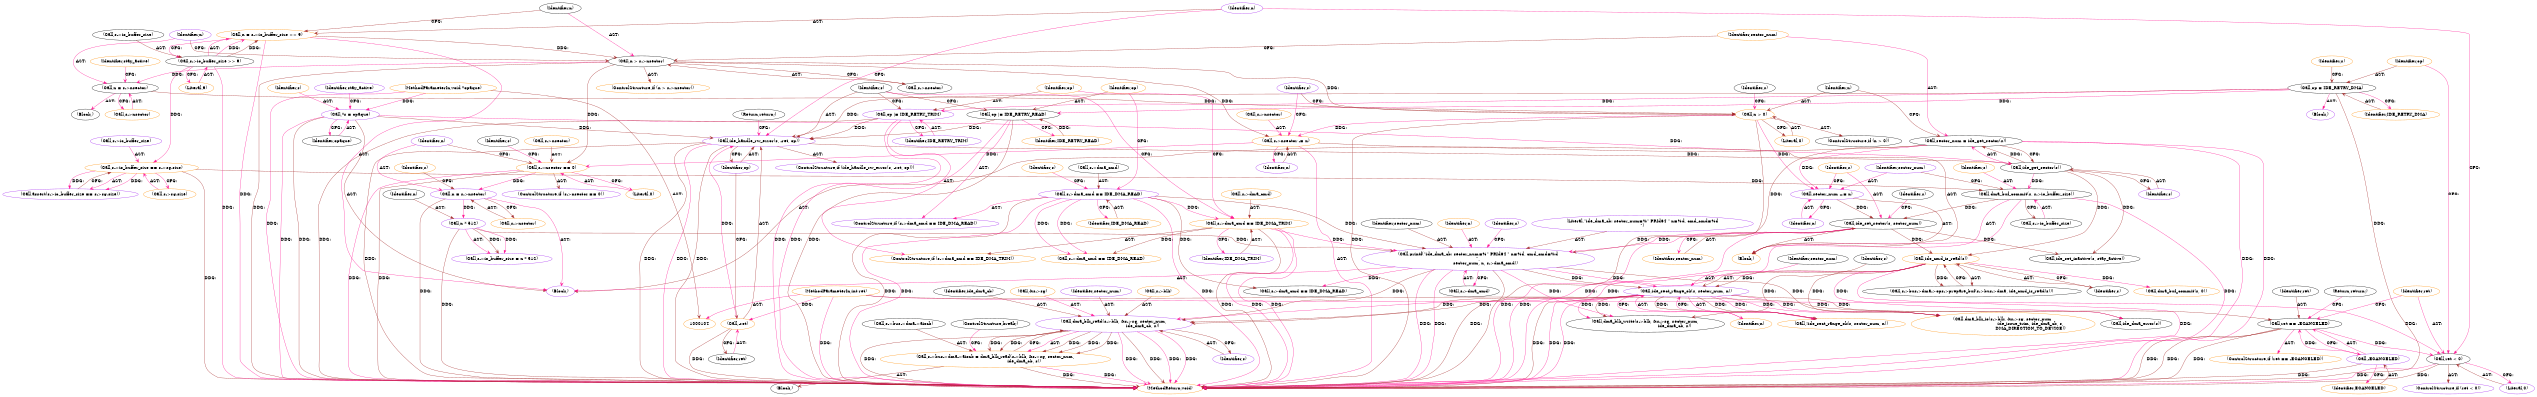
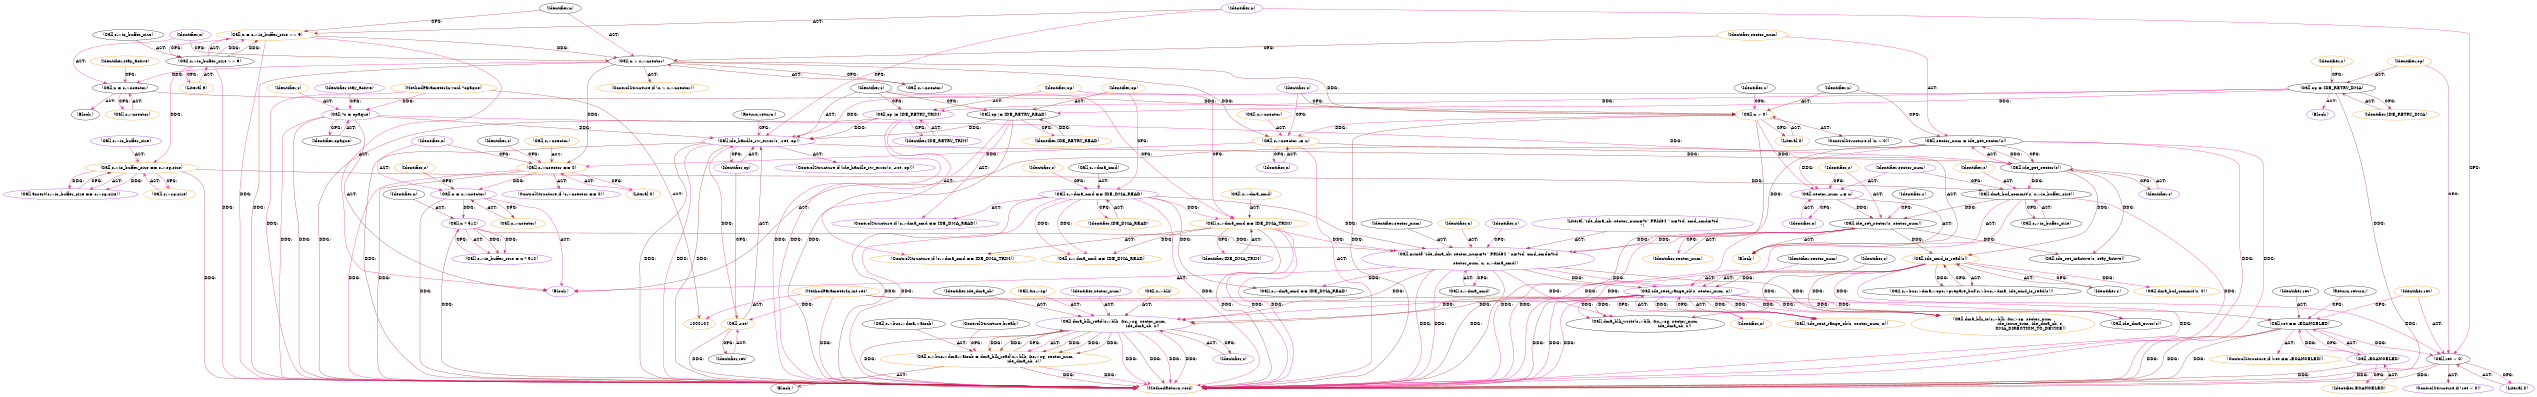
  digraph {
    node [color=darkorange]
    edge [arrowhead=normal color=deeppink]
    n1 [color=purple label="(Call,dma_blk_read(s->blk, &s->sg, sector_num,\n                                          ide_dma_cb, s))"]
    n2 [label="(Call,s->bus->dma->aiocb = dma_blk_read(s->blk, &s->sg, sector_num,\n                                          ide_dma_cb, s))"]
    n3 [color=purple label="(Identifier,s)"]
    n4 [label="(MethodReturn,void)"]
    n5 [color=black label="(Block,)"]
    n6 [color=purple label="(Call,ide_sect_range_ok(s, sector_num, n))"]
    n7 [label="(Call,!ide_sect_range_ok(s, sector_num, n))"]
    n8 [color=black label="(Call,dma_blk_write(s->blk, &s->sg, sector_num,\n                                           ide_dma_cb, s))"]
    n9 [label="(Identifier,n)"]
    n10 [label="(Call,dma_blk_io(s->blk, &s->sg, sector_num,\n                                        ide_issue_trim, ide_dma_cb, s,\n                                        DMA_DIRECTION_TO_DEVICE))"]
    n11 [color=black label="(Call,ide_dma_error(s))"]
    n12 [label="(Call,ide_cmd_is_read(s))"]
    n13 [label="(Call,dma_buf_commit(s, 0))"]
    n14 [color=black label="(Call,s->bus->dma->ops->prepare_buf(s->bus->dma, ide_cmd_is_read(s)))"]
    n15 [color=black label="(Identifier,s)"]
    n16 [color=black label="(Call,ide_get_sector(s))"]
    n17 [color=black label="(Call,dma_buf_commit(s, s->io_buffer_size))"]
    n18 [color=black label="(Call,sector_num = ide_get_sector(s))"]
    n19 [color=black label="(Call,ide_set_inactive(s, stay_active))"]
    n20 [color=purple label="(Identifier,s)"]
    n21 [color=black label="(Call,ide_set_sector(s, sector_num))"]
    n22 [label="(Block,)"]
    n23 [color=black label="(Call,s->io_buffer_size)"]
    n24 [color=purple label="(Block,)"]
    n25 [color=purple label="(Call,printf(\"ide_dma_cb: sector_num=%\" PRId64 \" n=%d, cmd_cmd=%d\n\",\n           sector_num, n, s->dma_cmd))"]
    n26 [color=purple label="(Call,sector_num += n)"]
    n27 [color=purple label="(Call,ide_handle_rw_error(s, -ret, op))"]
    n28 [color=purple label="(ControlStructure,if (ide_handle_rw_error(s, -ret, op)))"]
    n29 [color=purple label="(Identifier,op)"]
    n30 [label="(Call,-ret)"]
    n31 [color=purple label="(Call,*s = opaque)"]
    n32 [color=black label="(Identifier,opaque)"]
    n33 [label="(MethodParameterIn,void *opaque)"]
    1000104
    n35 [color=black label="(Identifier,ret)"]
    n36 [color=black label="(Call,ret < 0)"]
    n37 [color=purple label="(Literal,0)"]
    n38 [color=purple label="(ControlStructure,if (ret < 0))"]
    n39 [color=black label="(Call,ret == -ECANCELED)"]
    n40 [color=purple label="(Call,-ECANCELED)"]
    n41 [label="(ControlStructure,if (ret == -ECANCELED))"]
    n42 [label="(Identifier,ECANCELED)"]
    n43 [label="(MethodParameterIn,int ret)"]
    n44 [color=purple label="(Call,op |= IDE_RETRY_TRIM)"]
    n45 [color=purple label="(Identifier,IDE_RETRY_TRIM)"]
    n46 [label="(ControlStructure,if (s->dma_cmd == IDE_DMA_TRIM))"]
    n47 [color=black label="(Call,op = IDE_RETRY_DMA)"]
    n48 [color=black label="(Call,op |= IDE_RETRY_READ)"]
    n49 [color=purple label="(Block,)"]
    n50 [label="(Identifier,IDE_RETRY_DMA)"]
    n51 [color=purple label="(ControlStructure,if (s->dma_cmd == IDE_DMA_READ))"]
    n52 [label="(Identifier,IDE_RETRY_READ)"]
    n53 [label="(Identifier,sector_num)"]
    n54 [color=black label="(Call,s->dma_cmd == IDE_DMA_READ)"]
    n55 [color=black label="(Call,s->dma_cmd)"]
    n56 [label="(Call,s->io_buffer_size == s->sg.size)"]
    n57 [color=purple label="(Call,assert(s->io_buffer_size == s->sg.size))"]
    n58 [label="(Call,s->sg.size)"]
    n59 [color=black label="(Call,s->io_buffer_size >> 9)"]
    n60 [label="(Call,n = s->io_buffer_size >> 9)"]
    n61 [label="(Literal,9)"]
    n62 [color=black label="(Call,n > s->nsector)"]
    n63 [color=purple label="(Identifier,n)"]
    n64 [label="(Call,n > 0)"]
    n65 [label="(Call,s->nsector -= n)"]
    n66 [color=black label="(ControlStructure,if (n > 0))"]
    n67 [label="(Literal,0)"]
    n68 [label="(Call,s->nsector == 0)"]
    n69 [color=purple label="(Identifier,n)"]
    n70 [color=black label="(Call,n = s->nsector)"]
    n71 [color=black label="(Block,)"]
    n72 [label="(Call,s->nsector)"]
    n73 [color=black label="(Call,s->nsector)"]
    n74 [label="(ControlStructure,if (n > s->nsector))"]
    n75 [color=purple label="(Call,n = s->nsector)"]
    n76 [color=purple label="(ControlStructure,if (s->nsector == 0))"]
    n77 [label="(Literal,0)"]
    n78 [color=purple label="(Call,n * 512)"]
    n79 [color=purple label="(Call,s->io_buffer_size = n * 512)"]
    n80 [label="(Call,s->nsector)"]
    n81 [color=purple label="(Call,s->dma_cmd == IDE_DMA_READ)"]
    n82 [label="(Call,s->dma_cmd == IDE_DMA_TRIM)"]
    n83 [label="(Identifier,IDE_DMA_READ)"]
    n84 [label="(Call,s->dma_cmd == IDE_DMA_READ)"]
    n85 [color=purple label="(Identifier,IDE_DMA_TRIM)"]
    n86 [color=black label="(Identifier,ret)"]
    n87 [color=black label="(Identifier,s)"]
    n88 [label="(Identifier,op)"]
    n89 [color=black label="(Return,return;)"]
    n90 [color=purple label="(Identifier,n)"]
    n91 [label="(Call,&s->sg)"]
    n92 [label="(Identifier,sector_num)"]
    n93 [color=black label="(Identifier,sector_num)"]
    n94 [color=purple label="(Call,s->io_buffer_size)"]
    n95 [color=purple label="(Identifier,s)"]
    n96 [color=purple label="(Identifier,sector_num)"]
    n97 [label="(Call,s->blk)"]
    n98 [color=black label="(Identifier,s)"]
    n99 [label="(Identifier,s)"]
    n100 [label="(Identifier,s)"]
    n101 [label="(Identifier,stay_active)"]
    n102 [label="(Identifier,s)"]
    n103 [color=black label="(Return,return;)"]
    n104 [label="(Call,s->nsector)"]
    n105 [color=purple label="(Identifier,n)"]
    n106 [label="(Identifier,s)"]
    n107 [label="(Call,s->dma_cmd)"]
    n108 [label="(Identifier,ret)"]
    n109 [color=black label="(Identifier,n)"]
    n110 [color=black label="(ControlStructure,break;)"]
    n111 [color=black label="(Identifier,s)"]
    n112 [label="(Identifier,n)"]
    n113 [color=black label="(Identifier,n)"]
    n114 [color=purple label="(Identifier,s)"]
    n115 [label="(Identifier,op)"]
    n116 [color=black label="(Call,s->io_buffer_size)"]
    n117 [color=black label="(Identifier,s)"]
    n118 [label="(Identifier,op)"]
    n119 [color=purple label="(Literal,\"ide_dma_cb: sector_num=%\" PRId64 \" n=%d, cmd_cmd=%d\n\")"]
    n120 [color=black label="(Identifier,sector_num)"]
    n121 [color=purple label="(Identifier,n)"]
    n122 [label="(Identifier,s)"]
    n123 [color=purple label="(Identifier,sector_num)"]
    n124 [color=black label="(Identifier,ide_dma_cb)"]
    n125 [color=black label="(Identifier,n)"]
    n126 [color=black label="(Call,s->bus->dma->aiocb)"]
    n127 [color=black label="(Call,s->dma_cmd)"]
    n128 [color=black label="(Identifier,s)"]
    n129 [color=purple label="(Identifier,stay_active)"]
    n130 [label="(Call,s->nsector)"]
    n131 [label="(Identifier,s)"]
    n1 -> n2 [label="AST: "]
    n1 -> n2 [color=brown label="DDG: "]
    n1 -> n2 [color=brown label="DDG: "]
    n1 -> n2 [color=brown label="DDG: "]
    n1 -> n2 [arrowhead=vee color=brown label="DDG: "]
    n1 -> n2 [color=brown label="DDG: "]
    n1 -> n3 [color=brown label="CFG: "]
    n1 -> n4 [arrowhead=vee label="DDG: "]
    n1 -> n4 [arrowhead=vee color=brown label="DDG: "]
    n1 -> n4 [label="DDG: "]
    n1 -> n4 [label="DDG: "]
    n1 -> n4 [arrowhead=vee color=brown label="DDG: "]
    n2 -> n1 [color=brown label="CFG: "]
    n2 -> n4 [arrowhead=vee label="DDG: "]
    n2 -> n4 [arrowhead=vee color=brown label="DDG: "]
    n2 -> n5 [arrowhead=vee color=brown label="AST: "]
    n3 -> n1 [color=brown label="AST: "]
    n6 -> n1 [arrowhead=vee color=brown label="DDG: "]
    n6 -> n1 [color=brown label="DDG: "]
    n6 -> n4 [arrowhead=vee color=brown label="DDG: "]
    n6 -> n4 [label="DDG: "]
    n6 -> n4 [arrowhead=vee label="DDG: "]
    n6 -> n7 [label="AST: "]
    n6 -> n7 [color=brown label="DDG: "]
    n6 -> n7 [label="DDG: "]
    n6 -> n7 [arrowhead=vee color=brown label="DDG: "]
    n6 -> n8 [color=brown label="DDG: "]
    n6 -> n8 [label="DDG: "]
    n6 -> n9 [arrowhead=vee label="CFG: "]
    n6 -> n10 [arrowhead=vee label="DDG: "]
    n6 -> n10 [label="DDG: "]
    n6 -> n11 [color=brown label="DDG: "]
    n7 -> n6 [arrowhead=vee label="CFG: "]
    n9 -> n6 [label="AST: "]
    n12 -> n1 [arrowhead=vee label="DDG: "]
    n12 -> n4 [arrowhead=vee label="DDG: "]
    n12 -> n6 [color=brown label="DDG: "]
    n12 -> n8 [arrowhead=vee color=brown label="DDG: "]
    n12 -> n10 [color=brown label="DDG: "]
    n12 -> n11 [label="DDG: "]
    n12 -> n13 [label="DDG: "]
    n12 -> n14 [color=brown label="AST: "]
    n12 -> n14 [color=brown label="DDG: "]
    n12 -> n15 [arrowhead=vee color=brown label="CFG: "]
    n14 -> n12 [color=brown label="CFG: "]
    n15 -> n12 [color=brown label="AST: "]
    n16 -> n12 [color=brown label="DDG: "]
    n16 -> n17 [arrowhead=vee label="DDG: "]
    n16 -> n18 [arrowhead=vee label="AST: "]
    n16 -> n18 [color=brown label="DDG: "]
    n16 -> n19 [arrowhead=vee color=brown label="DDG: "]
    n16 -> n20 [arrowhead=vee color=brown label="CFG: "]
    n17 -> n4 [arrowhead=vee label="DDG: "]
    n17 -> n4 [arrowhead=vee label="DDG: "]
    n17 -> n21 [color=brown label="DDG: "]
    n17 -> n22 [arrowhead=vee label="AST: "]
    n17 -> n23 [arrowhead=vee color=brown label="CFG: "]
    n18 -> n4 [label="DDG: "]
    n18 -> n4 [arrowhead=vee label="DDG: "]
    n18 -> n16 [color=brown label="CFG: "]
    n18 -> n24 [arrowhead=vee color=brown label="AST: "]
    n18 -> n25 [arrowhead=vee color=brown label="DDG: "]
    n18 -> n26 [label="DDG: "]
    n20 -> n16 [arrowhead=vee color=brown label="AST: "]
    n21 -> n4 [arrowhead=vee label="DDG: "]
    n21 -> n4 [label="DDG: "]
    n21 -> n12 [arrowhead=vee color=brown label="DDG: "]
    n21 -> n19 [arrowhead=vee color=brown label="DDG: "]
    n21 -> n22 [color=brown label="AST: "]
    n21 -> n25 [arrowhead=vee label="DDG: "]
    n21 -> n53 [arrowhead=vee label="CFG: "]
    n23 -> n17 [arrowhead=vee label="AST: "]
    n25 -> n1 [color=brown label="DDG: "]
    n25 -> n4 [arrowhead=vee label="DDG: "]
    n25 -> n4 [arrowhead=vee label="DDG: "]
    n25 -> n4 [color=brown label="DDG: "]
    n25 -> n6 [color=brown label="DDG: "]
    n25 -> n6 [label="DDG: "]
    n25 -> n8 [label="DDG: "]
    n25 -> n10 [color=brown label="DDG: "]
    n25 -> n24 [label="AST: "]
    n25 -> n54 [label="DDG: "]
    n25 -> n55 [label="CFG: "]
    n26 -> n21 [color=brown label="DDG: "]
    n26 -> n22 [arrowhead=vee color=brown label="AST: "]
    n26 -> n63 [label="CFG: "]
    n27 -> n4 [arrowhead=vee color=brown label="DDG: "]
    n27 -> n4 [color=brown label="DDG: "]
    n27 -> n4 [arrowhead=vee label="DDG: "]
    n27 -> n4 [color=brown label="DDG: "]
    n27 -> n16 [arrowhead=vee color=brown label="DDG: "]
    n27 -> n28 [color=brown label="AST: "]
    n27 -> n29 [arrowhead=vee color=brown label="CFG: "]
    n29 -> n27 [color=brown label="AST: "]
    n29 -> n30 [arrowhead=vee color=brown label="CFG: "]
    n30 -> n4 [color=brown label="DDG: "]
    n30 -> n27 [color=brown label="AST: "]
    n30 -> n27 [label="DDG: "]
    n30 -> n35 [arrowhead=vee color=brown label="CFG: "]
    n31 -> n4 [arrowhead=vee color=brown label="DDG: "]
    n31 -> n4 [label="DDG: "]
    n31 -> n16 [arrowhead=vee label="DDG: "]
    n31 -> n24 [color=brown label="AST: "]
    n31 -> n27 [arrowhead=vee color=brown label="DDG: "]
    n31 -> n32 [label="CFG: "]
    n32 -> n31 [label="AST: "]
    n33 -> n4 [label="DDG: "]
    n33 -> n31 [label="DDG: "]
    n33 -> 1000104 [arrowhead=vee color=brown label="AST: "]
    n35 -> n30 [arrowhead=vee label="AST: "]
    n36 -> n4 [color=brown label="DDG: "]
    n36 -> n4 [arrowhead=vee label="DDG: "]
    n36 -> n37 [arrowhead=vee label="CFG: "]
    n36 -> n38 [color=brown label="AST: "]
    n37 -> n36 [arrowhead=vee color=brown label="AST: "]
    n39 -> n4 [arrowhead=vee color=brown label="DDG: "]
    n39 -> n4 [color=brown label="DDG: "]
    n39 -> n4 [color=brown label="DDG: "]
    n39 -> n36 [arrowhead=vee label="DDG: "]
    n39 -> n40 [arrowhead=vee label="CFG: "]
    n39 -> n41 [label="AST: "]
    n40 -> n4 [arrowhead=vee color=brown label="DDG: "]
    n40 -> n39 [arrowhead=vee label="AST: "]
    n40 -> n39 [arrowhead=vee label="DDG: "]
    n40 -> n42 [label="CFG: "]
    n42 -> n40 [arrowhead=vee color=brown label="AST: "]
    n43 -> n4 [label="DDG: "]
    n43 -> n30 [label="DDG: "]
    n43 -> 1000104 [label="AST: "]
    n43 -> n36 [label="DDG: "]
    n43 -> n39 [color=brown label="DDG: "]
    n44 -> n4 [color=brown label="DDG: "]
    n44 -> n4 [label="DDG: "]
    n44 -> n27 [arrowhead=vee color=brown label="DDG: "]
    n44 -> n45 [arrowhead=vee label="CFG: "]
    n44 -> n46 [arrowhead=vee label="AST: "]
    n45 -> n44 [arrowhead=vee label="AST: "]
    n47 -> n4 [arrowhead=vee color=brown label="DDG: "]
-   n47 -> n27 [arrowhead=vee color=brown label="DDG: "]
+   n47 -> n27 [arrowhead=vee label="DDG: "]
    n47 -> n44 [arrowhead=vee label="DDG: "]
    n47 -> n48 [arrowhead=vee label="DDG: "]
    n47 -> n49 [label="AST: "]
-   n47 -> n50 [arrowhead=vee label="CFG: "]
+   n47 -> n50 [arrowhead=vee color=brown label="CFG: "]
    n48 -> n4 [arrowhead=vee label="DDG: "]
    n48 -> n4 [arrowhead=vee color=brown label="DDG: "]
    n48 -> n27 [color=brown label="DDG: "]
    n48 -> n51 [label="AST: "]
    n48 -> n52 [arrowhead=vee label="CFG: "]
    n50 -> n47 [arrowhead=vee color=brown label="AST: "]
    n52 -> n48 [color=brown label="DDG: "]
    n53 -> n21 [color=brown label="AST: "]
    n55 -> n25 [arrowhead=vee label="AST: "]
    n56 -> n4 [color=brown label="DDG: "]
    n56 -> n17 [color=brown label="DDG: "]
    n56 -> n57 [arrowhead=vee label="AST: "]
    n56 -> n57 [label="DDG: "]
    n56 -> n57 [label="DDG: "]
    n56 -> n58 [arrowhead=vee label="CFG: "]
    n57 -> n56 [color=brown label="CFG: "]
    n58 -> n56 [arrowhead=vee label="AST: "]
    n59 -> n4 [arrowhead=vee label="DDG: "]
    n59 -> n56 [label="DDG: "]
    n59 -> n60 [label="AST: "]
    n59 -> n60 [arrowhead=vee label="DDG: "]
    n59 -> n60 [color=brown label="DDG: "]
    n59 -> n61 [arrowhead=vee label="CFG: "]
    n60 -> n4 [arrowhead=vee label="DDG: "]
    n60 -> n24 [label="AST: "]
    n60 -> n59 [label="CFG: "]
    n60 -> n62 [arrowhead=vee color=brown label="DDG: "]
    n61 -> n59 [arrowhead=vee label="AST: "]
    n62 -> n4 [color=brown label="DDG: "]
    n62 -> n64 [arrowhead=vee color=brown label="DDG: "]
    n62 -> n65 [color=brown label="DDG: "]
    n62 -> n68 [arrowhead=vee color=brown label="DDG: "]
    n62 -> n70 [arrowhead=vee label="DDG: "]
    n62 -> n73 [color=brown label="CFG: "]
    n62 -> n74 [color=brown label="AST: "]
    n63 -> n26 [label="AST: "]
    n64 -> n4 [color=brown label="DDG: "]
    n64 -> n4 [color=brown label="DDG: "]
    n64 -> n26 [label="DDG: "]
    n64 -> n65 [arrowhead=vee label="DDG: "]
    n64 -> n66 [color=brown label="AST: "]
    n64 -> n67 [color=brown label="CFG: "]
    n65 -> n4 [label="AST: "]
    n65 -> n22 [color=brown label="AST: "]
    n65 -> n68 [arrowhead=vee label="DDG: "]
    n65 -> n69 [label="CFG: "]
    n67 -> n64 [arrowhead=vee color=brown label="AST: "]
    n68 -> n4 [color=brown label="DDG: "]
    n68 -> n4 [label="DDG: "]
    n68 -> n75 [label="DDG: "]
    n68 -> n76 [arrowhead=vee color=brown label="AST: "]
    n68 -> n77 [arrowhead=vee label="CFG: "]
    n69 -> n65 [color=brown label="AST: "]
    n70 -> n64 [arrowhead=vee color=brown label="DDG: "]
    n70 -> n71 [arrowhead=vee label="AST: "]
    n70 -> n72 [label="CFG: "]
    n72 -> n70 [arrowhead=vee label="AST: "]
    n73 -> n62 [arrowhead=vee color=brown label="AST: "]
    n75 -> n4 [color=brown label="DDG: "]
    n75 -> n24 [arrowhead=vee label="AST: "]
    n75 -> n78 [label="DDG: "]
    n75 -> n80 [color=brown label="CFG: "]
    n77 -> n68 [label="AST: "]
    n78 -> n4 [color=brown label="DDG: "]
    n78 -> n25 [arrowhead=vee color=brown label="DDG: "]
    n78 -> n79 [arrowhead=vee label="AST: "]
    n78 -> n79 [arrowhead=vee color=brown label="DDG: "]
    n78 -> n79 [label="DDG: "]
+   n79 -> n78 [label="CFG: "]
    n80 -> n75 [color=brown label="AST: "]
    n81 -> n4 [label="DDG: "]
    n81 -> n4 [arrowhead=vee color=brown label="DDG: "]
    n81 -> n4 [label="DDG: "]
    n81 -> n25 [color=brown label="DDG: "]
    n81 -> n51 [label="AST: "]
    n81 -> n54 [color=brown label="DDG: "]
    n81 -> n82 [arrowhead=vee label="DDG: "]
    n81 -> n83 [label="CFG: "]
    n81 -> n84 [arrowhead=vee label="DDG: "]
    n81 -> n84 [arrowhead=vee label="DDG: "]
    n82 -> n4 [label="DDG: "]
    n82 -> n4 [label="DDG: "]
    n82 -> n4 [arrowhead=vee color=brown label="DDG: "]
    n82 -> n25 [label="DDG: "]
    n82 -> n46 [color=brown label="AST: "]
    n82 -> n84 [arrowhead=vee color=brown label="DDG: "]
    n82 -> n85 [label="CFG: "]
    n83 -> n81 [arrowhead=vee color=brown label="AST: "]
    n85 -> n82 [color=brown label="AST: "]
    n86 -> n39 [color=brown label="AST: "]
    n87 -> n68 [label="CFG: "]
    n88 -> n48 [arrowhead=vee color=brown label="AST: "]
    n88 -> n81 [arrowhead=vee label="CFG: "]
    n89 -> n27 [arrowhead=vee label="CFG: "]
    n90 -> n27 [label="CFG: "]
    n90 -> n36 [label="CFG: "]
    n90 -> n60 [arrowhead=vee color=brown label="AST: "]
    n91 -> n1 [label="AST: "]
    n92 -> n18 [arrowhead=vee label="AST: "]
    n92 -> n62 [arrowhead=vee color=brown label="CFG: "]
    n93 -> n6 [label="AST: "]
    n94 -> n56 [arrowhead=vee label="AST: "]
    n95 -> n64 [color=brown label="CFG: "]
    n95 -> n65 [label="CFG: "]
    n96 -> n1 [arrowhead=vee color=brown label="AST: "]
    n97 -> n1 [color=brown label="AST: "]
    n98 -> n21 [arrowhead=vee label="CFG: "]
    n99 -> n75 [color=brown label="CFG: "]
    n100 -> n17 [label="AST: "]
    n101 -> n70 [arrowhead=vee label="CFG: "]
    n102 -> n47 [arrowhead=vee color=brown label="CFG: "]
    n103 -> n39 [label="CFG: "]
    n104 -> n65 [arrowhead=vee label="AST: "]
    n105 -> n62 [arrowhead=vee color=brown label="CFG: "]
    n105 -> n70 [label="AST: "]
    n106 -> n81 [label="CFG: "]
    n107 -> n82 [color=brown label="AST: "]
    n108 -> n36 [arrowhead=vee label="AST: "]
    n108 -> n39 [arrowhead=vee label="CFG: "]
    n109 -> n60 [color=brown label="CFG: "]
    n109 -> n62 [arrowhead=vee label="AST: "]
    n110 -> n2 [label="CFG: "]
    n111 -> n6 [arrowhead=vee color=brown label="AST: "]
    n112 -> n25 [label="AST: "]
    n113 -> n78 [color=brown label="AST: "]
    n114 -> n25 [label="CFG: "]
    n115 -> n44 [color=brown label="AST: "]
    n115 -> n82 [arrowhead=vee label="CFG: "]
    n116 -> n59 [color=brown label="AST: "]
    n117 -> n64 [arrowhead=vee label="CFG: "]
    n118 -> n36 [label="CFG: "]
    n118 -> n47 [color=brown label="AST: "]
    n119 -> n25 [color=brown label="AST: "]
    n120 -> n25 [arrowhead=vee color=brown label="AST: "]
    n121 -> n68 [arrowhead=vee color=brown label="CFG: "]
    n121 -> n75 [arrowhead=vee label="AST: "]
    n122 -> n21 [label="AST: "]
    n122 -> n26 [label="CFG: "]
    n123 -> n17 [arrowhead=vee color=brown label="CFG: "]
    n123 -> n26 [label="AST: "]
    n124 -> n1 [color=brown label="AST: "]
    n125 -> n18 [arrowhead=vee color=brown label="CFG: "]
    n125 -> n64 [arrowhead=vee color=brown label="AST: "]
    n126 -> n2 [color=brown label="AST: "]
    n127 -> n81 [color=brown label="AST: "]
    n128 -> n27 [color=brown label="AST: "]
    n128 -> n44 [arrowhead=vee color=brown label="CFG: "]
    n128 -> n48 [arrowhead=vee color=brown label="CFG: "]
    n128 -> n82 [label="CFG: "]
    n129 -> n31 [label="CFG: "]
    n130 -> n68 [arrowhead=vee color=brown label="AST: "]
    n131 -> n31 [label="AST: "]
  }
